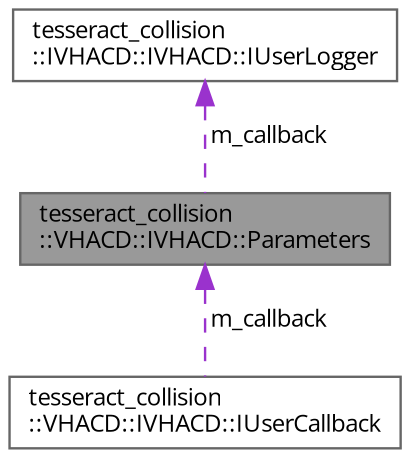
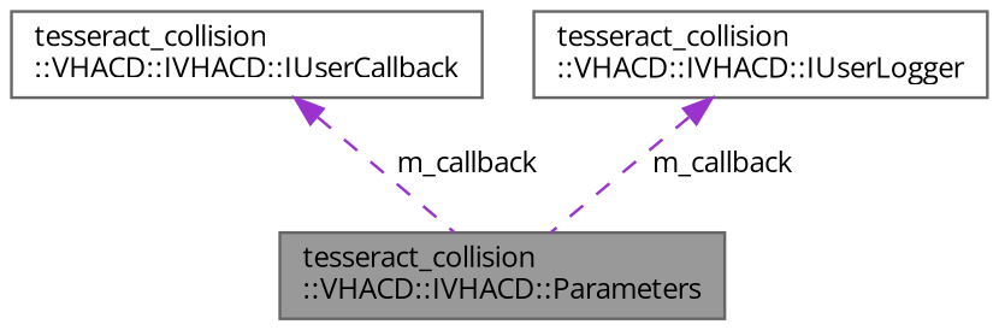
  digraph {
    fontname="Open Sans"
    rankdir=TB
    node [color=gray40 fillcolor=white fontname="Open Sans" fontsize=10 shape=box style=filled]
    edge [color=darkorchid3 dir=back fontname="Open Sans" fontsize=10 labelfontname=Helvetica labelfontsize=10 style=dashed]
    n1 [fillcolor=grey60 fontcolor=black height=0.2 label="tesseract_collision\l::VHACD::IVHACD::Parameters" width=0.4]
    n2 [height=0.2 label="tesseract_collision\l::VHACD::IVHACD::IUserCallback" width=0.4]
-   n3 [height=0.2 label="tesseract_collision\l::IVHACD::IVHACD::IUserLogger" width=0.4]
-   n1 -> n2 [label=" m_callback"]
+   n3 [height=0.2 label="tesseract_collision\l::VHACD::IVHACD::IUserLogger" width=0.4]
+   n2 -> n1 [label=" m_callback"]
    n3 -> n1 [label=" m_callback"]
  }
